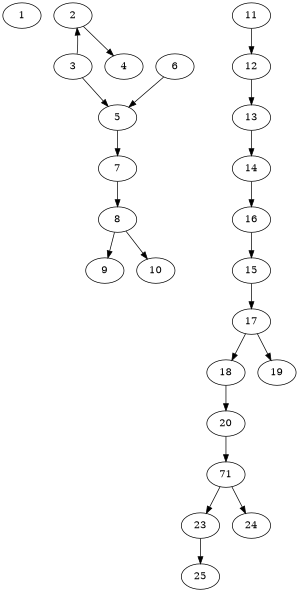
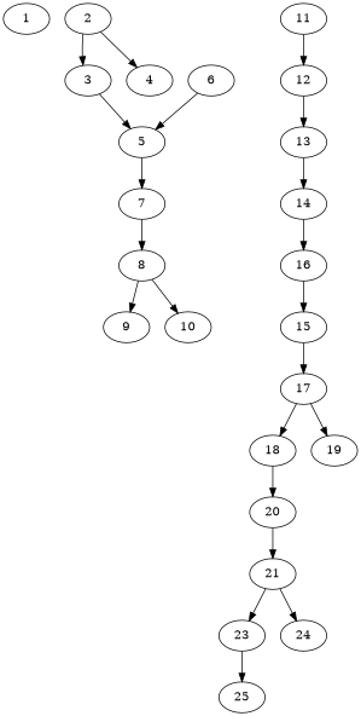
  digraph {
    node [alpha=0.03]
    1 [alpha=0.13 expect_size=37720064]
    2 [expect_size=17831936]
    3 [alpha=0.09 expect_size=30292992]
    4 [expect_size=51392512]
    5 [expect_size=51723264]
    7 [alpha=0.18 expect_size=13175808]
    6 [alpha=0.17 expect_size=45893632]
    8 [alpha=0.01 expect_size=18659328]
    9 [alpha=0.12 expect_size=10190848]
    10 [alpha=0.09 expect_size=28748800]
    11 [alpha=0.07 expect_size=13154304]
    12 [alpha=0.07 expect_size=43895808]
    13 [alpha=0.10 expect_size=51237888]
    14 [alpha=0.09 expect_size=24802304]
    16 [alpha=0.05 expect_size=38219776]
    15 [alpha=0.04 expect_size=32161792]
    17 [alpha=0.19 expect_size=29979648]
    18 [alpha=0.18 expect_size=25246720]
    19 [alpha=0.05 expect_size=27702272]
    20 [alpha=0.05 expect_size=8626176]
-   21 [alpha=0.18 expect_size=29705216 label=71]
+   21 [alpha=0.18 expect_size=29705216]
    23 [alpha=0.06 expect_size=15603712]
    24 [alpha=0.15 expect_size=39911424]
    25 [expect_size=14478336]
-   3 -> 2
+   2 -> 3
    2 -> 4
    3 -> 5
    5 -> 7
    7 -> 8
    6 -> 5
    8 -> 9
    8 -> 10
    11 -> 12
    12 -> 13
    13 -> 14
    14 -> 16
    16 -> 15
    15 -> 17
    17 -> 18
    17 -> 19
    18 -> 20
    20 -> 21
    21 -> 23
    21 -> 24
    23 -> 25
  }
